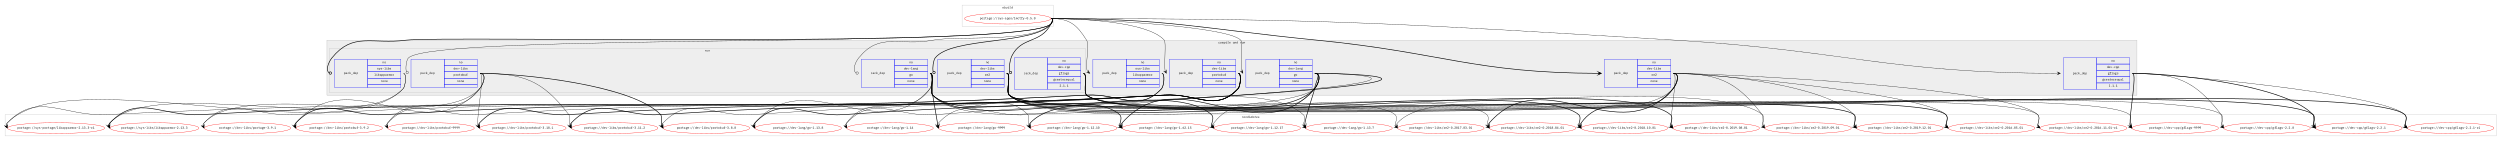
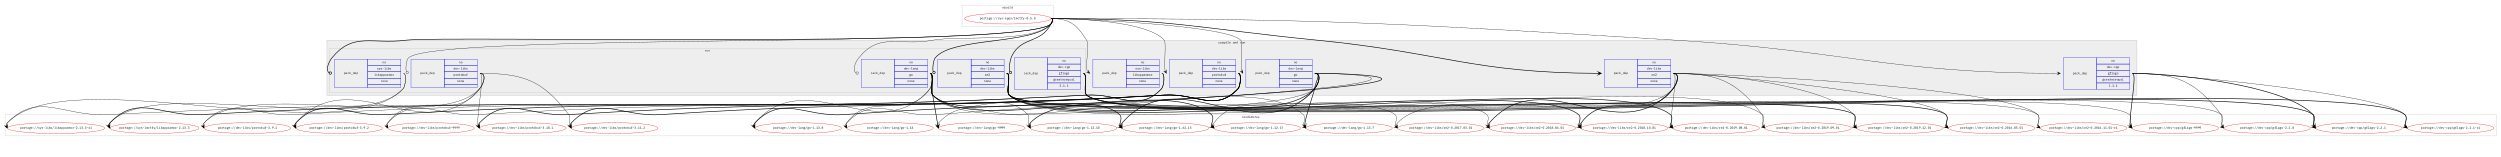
  digraph {
    compound=true
    concentrate=true
    fontname="IBM Plex Mono"
    fontsize=10
    newrank=true
    rankdir=TB
    ranksep=1.5
    node [color=red fontname="IBM Plex Mono" fontsize=10]
    edge [arrowhead=vee fontname="IBM Plex Mono" headport=w style=solid tailport=e weight=100]
    n1 [label="portage://sys-apps/lmctfy-0.5.0" width=4]
    n2 [color=blue label=<<TABLE BORDER="0" CELLBORDER="1" CELLSPACING="0" CELLPADDING="4" WIDTH="220"><TR><TD ROWSPAN="6" CELLPADDING="30">pack_dep</TD></TR><TR><TD WIDTH="110">no</TD></TR><TR><TD>dev-cpp</TD></TR><TR><TD>gflags</TD></TR><TR><TD>greaterequal</TD></TR><TR><TD>2.1.1</TD></TR></TABLE>> shape=none]
    n3 [color=blue label=<<TABLE BORDER="0" CELLBORDER="1" CELLSPACING="0" CELLPADDING="4" WIDTH="220"><TR><TD ROWSPAN="6" CELLPADDING="30">pack_dep</TD></TR><TR><TD WIDTH="110">no</TD></TR><TR><TD>dev-lang</TD></TR><TR><TD>go</TD></TR><TR><TD>none</TD></TR><TR><TD></TD></TR></TABLE>> shape=none]
    n4 [color=blue label=<<TABLE BORDER="0" CELLBORDER="1" CELLSPACING="0" CELLPADDING="4" WIDTH="220"><TR><TD ROWSPAN="6" CELLPADDING="30">pack_dep</TD></TR><TR><TD WIDTH="110">no</TD></TR><TR><TD>dev-libs</TD></TR><TR><TD>protobuf</TD></TR><TR><TD>none</TD></TR><TR><TD></TD></TR></TABLE>> shape=none]
    n5 [color=blue label=<<TABLE BORDER="0" CELLBORDER="1" CELLSPACING="0" CELLPADDING="4" WIDTH="220"><TR><TD ROWSPAN="6" CELLPADDING="30">pack_dep</TD></TR><TR><TD WIDTH="110">no</TD></TR><TR><TD>dev-libs</TD></TR><TR><TD>re2</TD></TR><TR><TD>none</TD></TR><TR><TD></TD></TR></TABLE>> shape=none]
    n6 [color=blue label=<<TABLE BORDER="0" CELLBORDER="1" CELLSPACING="0" CELLPADDING="4" WIDTH="220"><TR><TD ROWSPAN="6" CELLPADDING="30">pack_dep</TD></TR><TR><TD WIDTH="110">no</TD></TR><TR><TD>sys-libs</TD></TR><TR><TD>libapparmor</TD></TR><TR><TD>none</TD></TR><TR><TD></TD></TR></TABLE>> shape=none]
    n7 [color=blue label=<<TABLE BORDER="0" CELLBORDER="1" CELLSPACING="0" CELLPADDING="4" WIDTH="220"><TR><TD ROWSPAN="6" CELLPADDING="30">pack_dep</TD></TR><TR><TD WIDTH="110">no</TD></TR><TR><TD>dev-libs</TD></TR><TR><TD>re2</TD></TR><TR><TD>none</TD></TR><TR><TD></TD></TR></TABLE>> shape=none]
    n8 [color=blue label=<<TABLE BORDER="0" CELLBORDER="1" CELLSPACING="0" CELLPADDING="4" WIDTH="220"><TR><TD ROWSPAN="6" CELLPADDING="30">pack_dep</TD></TR><TR><TD WIDTH="110">no</TD></TR><TR><TD>dev-cpp</TD></TR><TR><TD>gflags</TD></TR><TR><TD>greaterequal</TD></TR><TR><TD>2.1.1</TD></TR></TABLE>> shape=none]
    n9 [color=blue label=<<TABLE BORDER="0" CELLBORDER="1" CELLSPACING="0" CELLPADDING="4" WIDTH="220"><TR><TD ROWSPAN="6" CELLPADDING="30">pack_dep</TD></TR><TR><TD WIDTH="110">no</TD></TR><TR><TD>dev-lang</TD></TR><TR><TD>go</TD></TR><TR><TD>none</TD></TR><TR><TD></TD></TR></TABLE>> shape=none]
    n10 [color=blue label=<<TABLE BORDER="0" CELLBORDER="1" CELLSPACING="0" CELLPADDING="4" WIDTH="220"><TR><TD ROWSPAN="6" CELLPADDING="30">pack_dep</TD></TR><TR><TD WIDTH="110">no</TD></TR><TR><TD>dev-libs</TD></TR><TR><TD>protobuf</TD></TR><TR><TD>none</TD></TR><TR><TD></TD></TR></TABLE>> shape=none]
    n11 [color=blue label=<<TABLE BORDER="0" CELLBORDER="1" CELLSPACING="0" CELLPADDING="4" WIDTH="220"><TR><TD ROWSPAN="6" CELLPADDING="30">pack_dep</TD></TR><TR><TD WIDTH="110">no</TD></TR><TR><TD>sys-libs</TD></TR><TR><TD>libapparmor</TD></TR><TR><TD>none</TD></TR><TR><TD></TD></TR></TABLE>> shape=none]
    n12 [label="portage://dev-cpp/gflags-9999" width=4]
    n13 [label="portage://dev-cpp/gflags-2.2.1-r1" width=4]
    n14 [label="portage://dev-cpp/gflags-2.2.1" width=4]
    n15 [label="portage://dev-cpp/gflags-2.2.0" width=4]
    n16 [label="portage://dev-lang/go-9999" width=4]
    n17 [label="portage://dev-lang/go-1.14" width=4]
    n18 [label="portage://dev-lang/go-1.13.8" width=4]
    n19 [label="portage://dev-lang/go-1.13.7" width=4]
    n20 [label="portage://dev-lang/go-1.12.17" width=4]
    n21 [label="portage://dev-lang/go-1.62.15" width=4]
    n22 [label="portage://dev-lang/go-1.12.10" width=4]
    n23 [label="portage://dev-libs/protobuf-9999" width=4]
    n24 [label="portage://dev-libs/protobuf-3.9.2" width=4]
-   n25 [label="portage://dev-libs/portage-3.9.1" width=4]
-   n26 [label="portage://dev-libs/protobuf-3.8.0" width=4]
+   n25 [label="portage://dev-libs/protobuf-3.9.1" width=4]
    n27 [label="portage://dev-libs/protobuf-3.11.2" width=4]
    n28 [label="portage://dev-libs/protobuf-3.10.1" width=4]
    n29 [label="portage://dev-libs/re2-0.2019.12.01" width=4]
    n30 [label="portage://dev-libs/re2-0.2019.09.01" width=4]
    n31 [label="portage://dev-libs/re2-0.2019.08.01" width=4]
    n32 [label="portage://dev-libs/re2-0.2018.10.01" width=4]
    n33 [label="portage://dev-libs/re2-0.2018.04.01" width=4]
    n34 [label="portage://dev-libs/re2-0.2017.03.01" width=4]
    n35 [label="portage://dev-libs/re2-0.2016.11.01-r1" width=4]
    n36 [label="portage://dev-libs/re2-0.2016.05.01" width=4]
-   n37 [label="portage://sys-portage/libapparmor-2.13.3-r1" width=4]
-   n38 [label="portage://sys-libs/libapparmor-2.13.3" width=4]
+   n37 [label="portage://sys-libs/libapparmor-2.13.3-r1" width=4]
+   n38 [label="portage://sys-lmctfy/libapparmor-2.13.3" width=4]
    subgraph cluster_1 {
      color=gray
      label=<<i>ebuild</i>>
      rank=same
      n1
    }
    subgraph cluster_2 {
      color=gray
      label=<<i>dependencies</i>>
      subgraph cluster_3 {
        color=gray
        fillcolor="#eeeeee"
        label=<<i>compile</i>>
        style=filled
        subgraph sub_4 {
          color=gray
          fillcolor="#eeeeee"
          label=<<i>compile</i>>
          style=filled
          n2
        }
        subgraph sub_5 {
          color=gray
          fillcolor="#eeeeee"
          label=<<i>compile</i>>
          style=filled
          n3
        }
        subgraph sub_6 {
          color=gray
          fillcolor="#eeeeee"
          label=<<i>compile</i>>
          style=filled
          n4
        }
        subgraph sub_7 {
          color=gray
          fillcolor="#eeeeee"
          label=<<i>compile</i>>
          style=filled
          n5
        }
        subgraph sub_8 {
          color=gray
          fillcolor="#eeeeee"
          label=<<i>compile</i>>
          style=filled
          n6
        }
      }
      subgraph cluster_9 {
        color=gray
        fillcolor="#eeeeee"
        label=<<i>compile and run</i>>
        style=filled
      }
      subgraph cluster_10 {
        color=gray
        fillcolor="#eeeeee"
        label=<<i>run</i>>
        style=filled
        subgraph sub_11 {
          color=gray
          fillcolor="#eeeeee"
          label=<<i>run</i>>
          style=filled
          n7
        }
        subgraph sub_12 {
          color=gray
          fillcolor="#eeeeee"
          label=<<i>run</i>>
          style=filled
          n8
        }
        subgraph sub_13 {
          color=gray
          fillcolor="#eeeeee"
          label=<<i>run</i>>
          style=filled
          n9
        }
        subgraph sub_14 {
          color=gray
          fillcolor="#eeeeee"
          label=<<i>run</i>>
          style=filled
          n10
        }
        subgraph sub_15 {
          color=gray
          fillcolor="#eeeeee"
          label=<<i>run</i>>
          style=filled
          n11
        }
      }
    }
    subgraph cluster_16 {
      color=gray
      label=<<i>candidates</i>>
      rank=same
      subgraph sub_17 {
        color=black
        label=<<i>candidates</i>>
        nodesep=1
        rank=same
        n12
        n13
        n14
        n15
      }
      subgraph sub_18 {
        color=black
        label=<<i>candidates</i>>
        nodesep=1
        rank=same
        n16
        n17
        n18
        n19
        n20
        n21
        n22
      }
      subgraph sub_19 {
        color=black
        label=<<i>candidates</i>>
        nodesep=1
        rank=same
        n23
        n24
        n25
-       n26
        n27
        n28
      }
      subgraph sub_20 {
        color=black
        label=<<i>candidates</i>>
        nodesep=1
        rank=same
        n29
        n30
        n31
        n32
        n33
        n34
        n35
        n36
      }
      subgraph sub_21 {
        color=black
        label=<<i>candidates</i>>
        nodesep=1
        rank=same
        n37
        n38
      }
      subgraph sub_22 {
        color=black
        label=<<i>candidates</i>>
        nodesep=1
        rank=same
        n12
        n13
        n14
        n15
      }
      subgraph sub_23 {
        color=black
        label=<<i>candidates</i>>
        nodesep=1
        rank=same
        n16
        n17
        n18
        n19
        n20
        n21
        n22
      }
      subgraph sub_24 {
        color=black
        label=<<i>candidates</i>>
        nodesep=1
        rank=same
        n23
        n24
        n25
-       n26
        n27
        n28
      }
      subgraph sub_25 {
        color=black
        label=<<i>candidates</i>>
        nodesep=1
        rank=same
        n29
        n30
        n31
        n32
        n33
        n34
        n35
        n36
      }
      subgraph sub_26 {
        color=black
        label=<<i>candidates</i>>
        nodesep=1
        rank=same
        n37
        n38
      }
    }
    n1 -> n2 [weight=20]
    n1 -> n3 [weight=20]
    n1 -> n4 [weight=20]
    n1 -> n5 [style=bold weight=20]
    n1 -> n6 [weight=20]
    n1 -> n7 [arrowhead=odot style=bold weight=20]
    n1 -> n8 [arrowhead=odot style=bold weight=20]
    n1 -> n9 [arrowhead=odot weight=20]
    n1 -> n10 [arrowhead=odot weight=20]
    n1 -> n11 [arrowhead=odot style=bold weight=20]
    n2 -> n12 [style=bold]
    n2 -> n13
    n2 -> n14 [style=bold]
    n2 -> n15
    n3 -> n16
    n3 -> n17
    n3 -> n18 [style=bold]
    n3 -> n19 [style=bold]
    n3 -> n20
    n3 -> n21 [style=bold]
    n3 -> n22 [style=bold]
    n4 -> n23
    n4 -> n24 [style=bold]
    n4 -> n25
-   n4 -> n26
    n4 -> n27 [style=bold]
    n4 -> n28 [style=bold]
    n5 -> n29
    n5 -> n30
    n5 -> n31
    n5 -> n32 [style=bold]
    n5 -> n33 [style=bold]
    n5 -> n34
    n5 -> n35
    n5 -> n36
    n6 -> n37
    n6 -> n38 [style=bold]
    n7 -> n29 [style=bold]
    n7 -> n30
    n7 -> n31 [style=bold]
    n7 -> n32 [style=bold]
    n7 -> n33
    n7 -> n34
    n7 -> n35
    n7 -> n36 [style=bold]
    n8 -> n12
    n8 -> n13 [style=bold]
    n8 -> n14 [style=bold]
    n8 -> n15
    n9 -> n16 [style=bold]
    n9 -> n17
    n9 -> n18
    n9 -> n19
    n9 -> n20 [style=bold]
    n9 -> n21 [style=bold]
    n9 -> n22
    n10 -> n23
    n10 -> n24
    n10 -> n25
-   n10 -> n26 [style=bold]
    n10 -> n27
    n10 -> n28
    n11 -> n37
    n11 -> n38
  }
